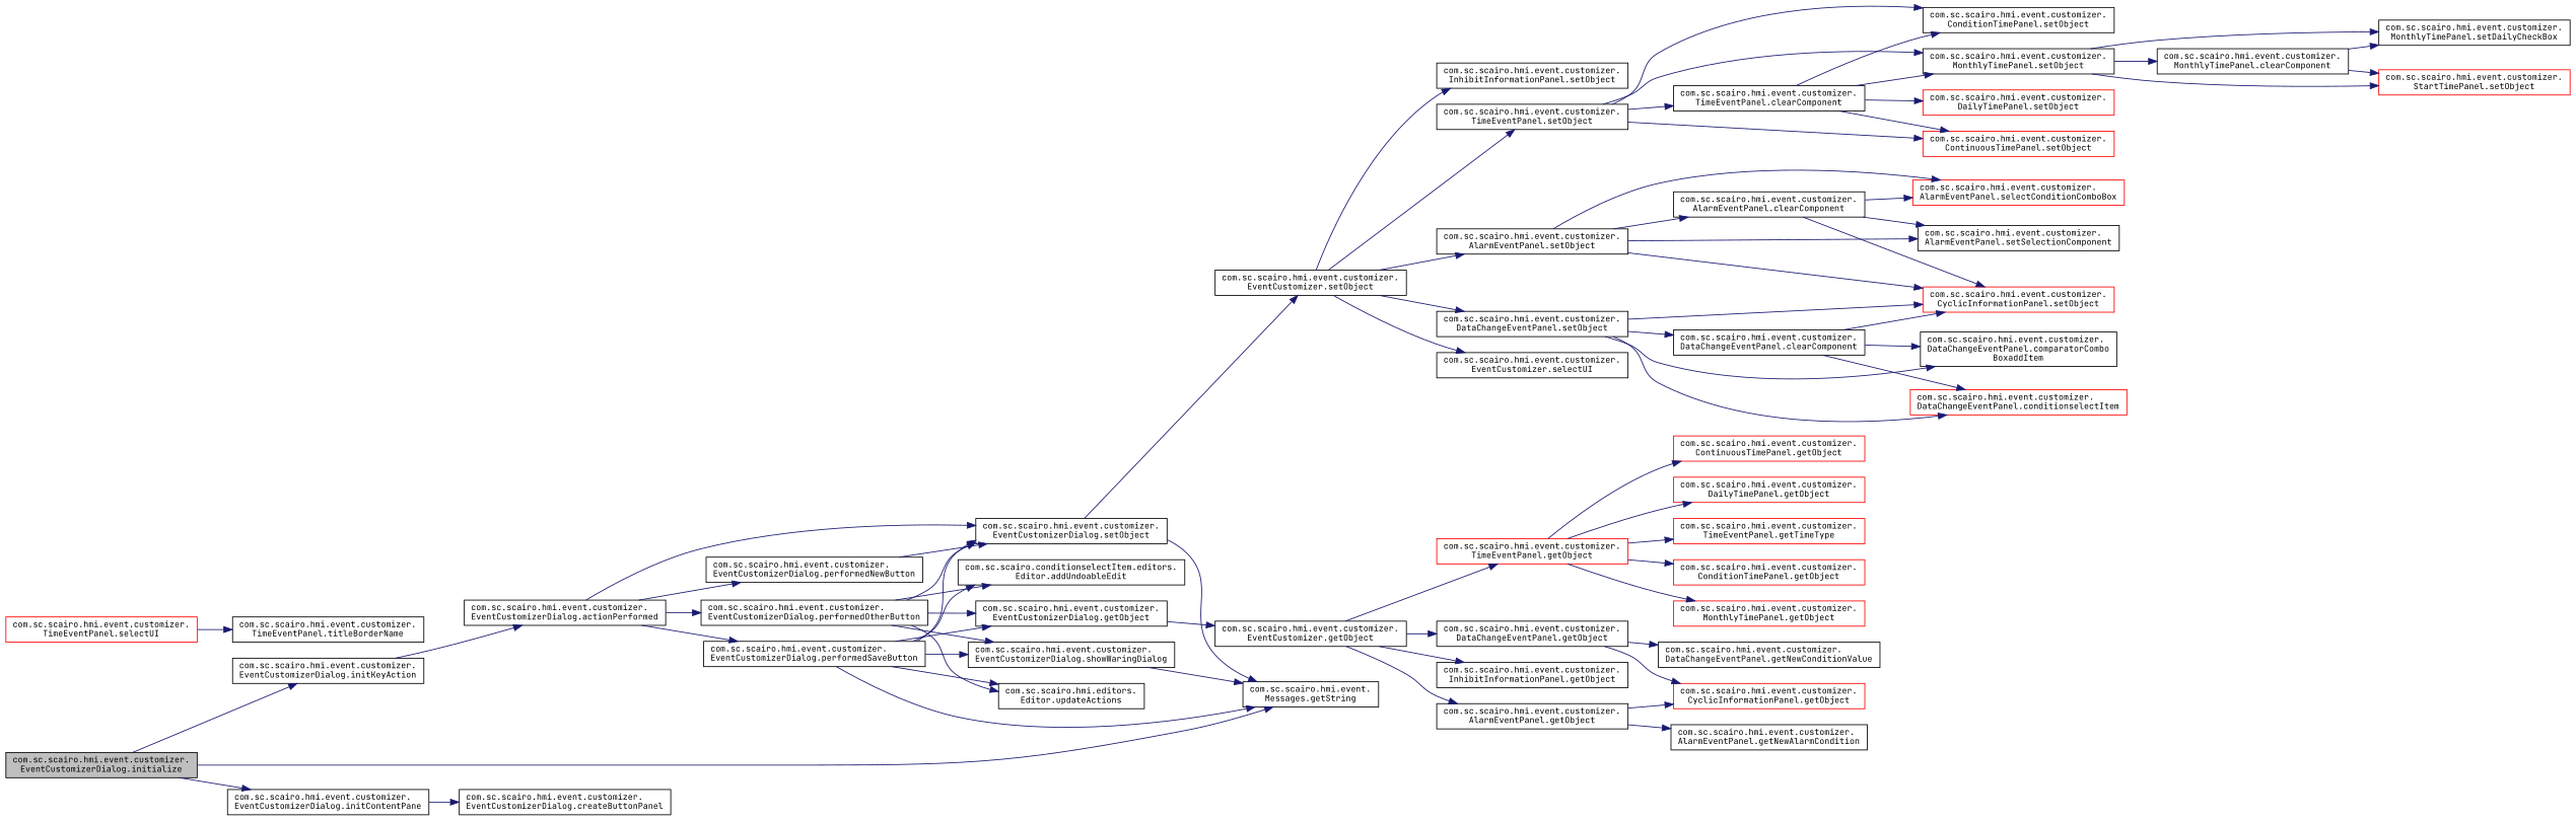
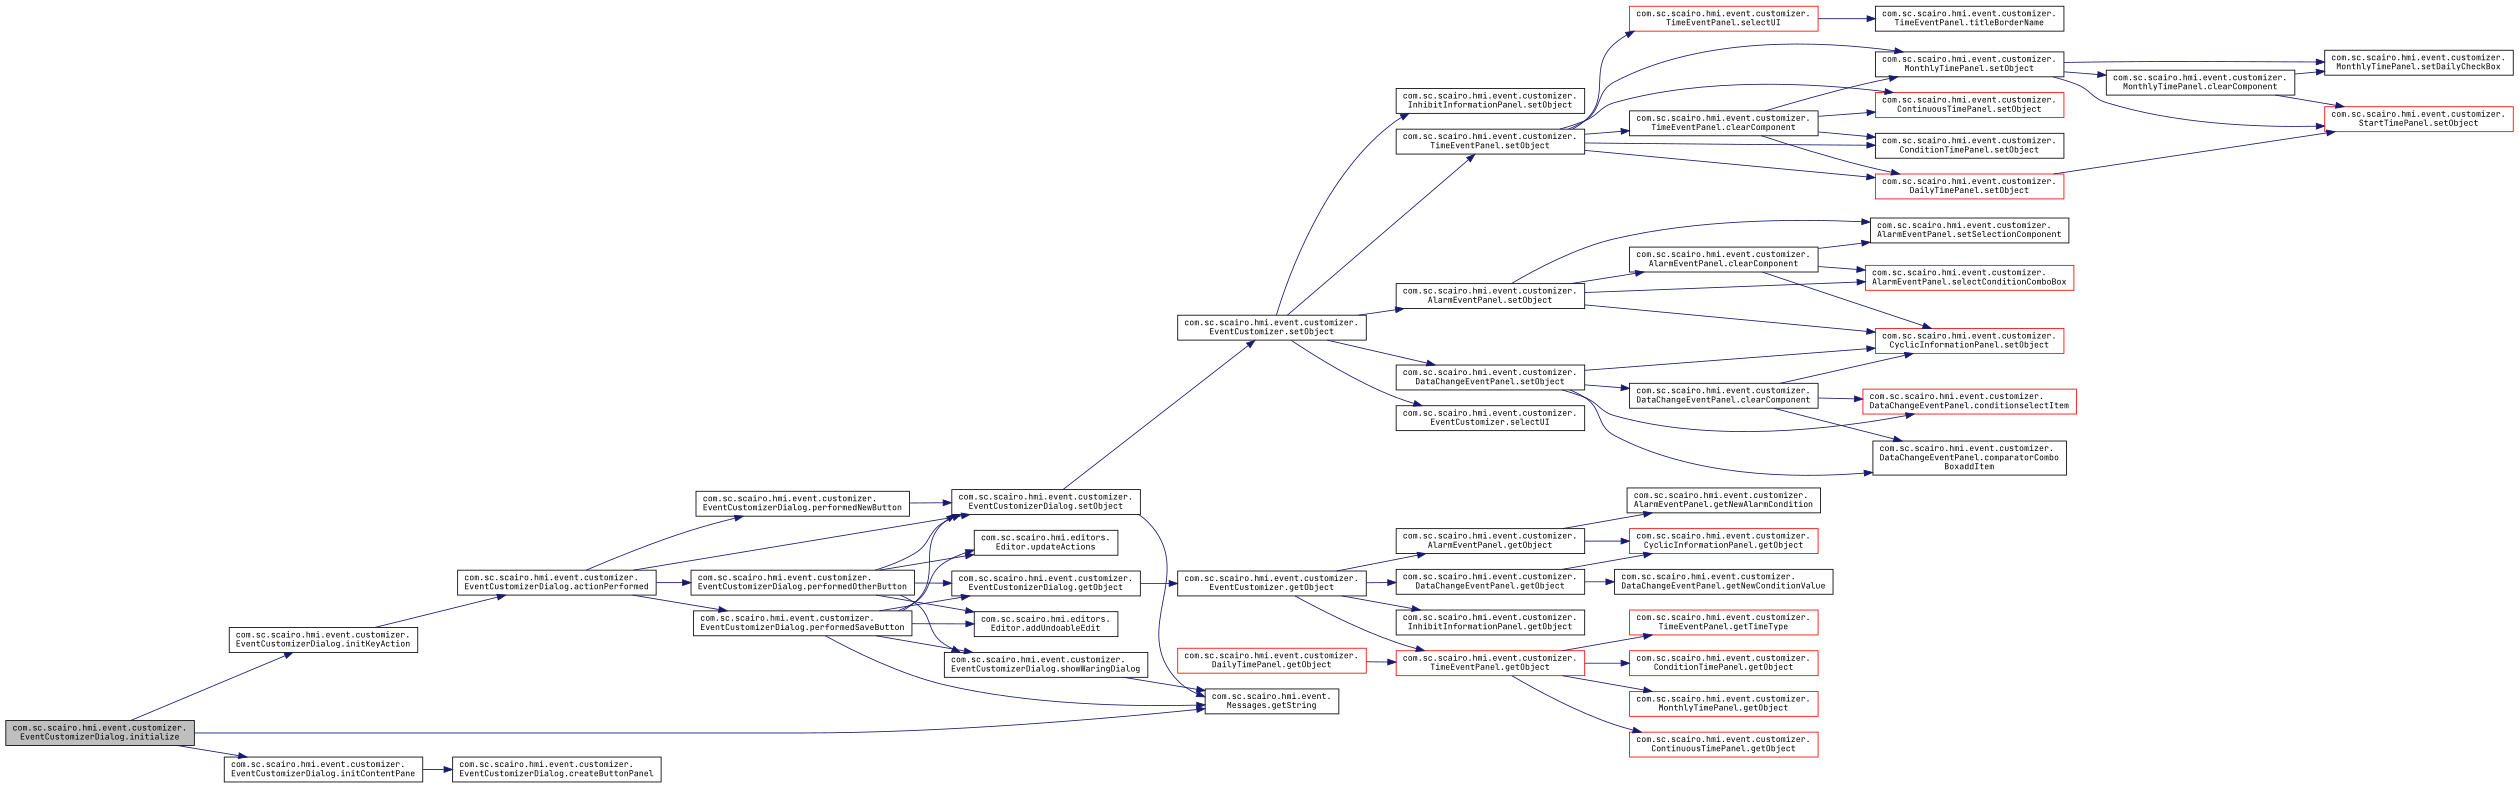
  digraph {
    fontname="JetBrains Mono"
    rankdir=LR
    node [color=black fillcolor=white fontname="JetBrains Mono" fontsize=10 shape=record style=filled]
    edge [color=midnightblue fontname="JetBrains Mono" fontsize=10 labelfontname=Helvetica labelfontsize=10 style=solid]
    n1 [fillcolor=grey75 fontcolor=black height=0.2 label="com.sc.scairo.hmi.event.customizer.\lEventCustomizerDialog.initialize" width=0.4]
    n2 [height=0.2 label="com.sc.scairo.hmi.event.\lMessages.getString" width=0.4]
    n3 [height=0.2 label="com.sc.scairo.hmi.event.customizer.\lEventCustomizerDialog.initContentPane" width=0.4]
    n4 [height=0.2 label="com.sc.scairo.hmi.event.customizer.\lEventCustomizerDialog.initKeyAction" width=0.4]
    n5 [height=0.2 label="com.sc.scairo.hmi.event.customizer.\lEventCustomizerDialog.createButtonPanel" width=0.4]
    n6 [height=0.2 label="com.sc.scairo.hmi.event.customizer.\lEventCustomizerDialog.actionPerformed" width=0.4]
    n7 [height=0.2 label="com.sc.scairo.hmi.event.customizer.\lEventCustomizerDialog.performedNewButton" width=0.4]
    n8 [height=0.2 label="com.sc.scairo.hmi.event.customizer.\lEventCustomizerDialog.setObject" width=0.4]
    n9 [height=0.2 label="com.sc.scairo.hmi.event.customizer.\lEventCustomizerDialog.performedOtherButton" width=0.4]
    n10 [height=0.2 label="com.sc.scairo.hmi.event.customizer.\lEventCustomizerDialog.performedSaveButton" width=0.4]
    n11 [height=0.2 label="com.sc.scairo.hmi.event.customizer.\lEventCustomizer.setObject" width=0.4]
-   n12 [height=0.2 label="com.sc.scairo.conditionselectItem.editors.\lEditor.addUndoableEdit" width=0.4]
+   n12 [height=0.2 label="com.sc.scairo.hmi.editors.\lEditor.addUndoableEdit" width=0.4]
    n13 [height=0.2 label="com.sc.scairo.hmi.event.customizer.\lEventCustomizerDialog.getObject" width=0.4]
    n14 [height=0.2 label="com.sc.scairo.hmi.event.customizer.\lEventCustomizerDialog.showWaringDialog" width=0.4]
    n15 [height=0.2 label="com.sc.scairo.hmi.editors.\lEditor.updateActions" width=0.4]
    n16 [height=0.2 label="com.sc.scairo.hmi.event.customizer.\lEventCustomizer.selectUI" width=0.4]
    n17 [height=0.2 label="com.sc.scairo.hmi.event.customizer.\lInhibitInformationPanel.setObject" width=0.4]
    n18 [height=0.2 label="com.sc.scairo.hmi.event.customizer.\lTimeEventPanel.setObject" width=0.4]
    n19 [height=0.2 label="com.sc.scairo.hmi.event.customizer.\lAlarmEventPanel.setObject" width=0.4]
    n20 [height=0.2 label="com.sc.scairo.hmi.event.customizer.\lDataChangeEventPanel.setObject" width=0.4]
    n21 [height=0.2 label="com.sc.scairo.hmi.event.customizer.\lTimeEventPanel.clearComponent" width=0.4]
    n22 [height=0.2 label="com.sc.scairo.hmi.event.customizer.\lConditionTimePanel.setObject" width=0.4]
    n23 [height=0.2 label="com.sc.scairo.hmi.event.customizer.\lMonthlyTimePanel.setObject" width=0.4]
    n24 [color=red height=0.2 label="com.sc.scairo.hmi.event.customizer.\lDailyTimePanel.setObject" width=0.4]
    n25 [color=red height=0.2 label="com.sc.scairo.hmi.event.customizer.\lContinuousTimePanel.setObject" width=0.4]
    n26 [color=red height=0.2 label="com.sc.scairo.hmi.event.customizer.\lTimeEventPanel.selectUI" width=0.4]
    n27 [height=0.2 label="com.sc.scairo.hmi.event.customizer.\lAlarmEventPanel.clearComponent" width=0.4]
    n28 [color=red height=0.2 label="com.sc.scairo.hmi.event.customizer.\lAlarmEventPanel.selectConditionComboBox" width=0.4]
    n29 [color=red height=0.2 label="com.sc.scairo.hmi.event.customizer.\lCyclicInformationPanel.setObject" width=0.4]
    n30 [height=0.2 label="com.sc.scairo.hmi.event.customizer.\lAlarmEventPanel.setSelectionComponent" width=0.4]
    n31 [height=0.2 label="com.sc.scairo.hmi.event.customizer.\lDataChangeEventPanel.clearComponent" width=0.4]
    n32 [height=0.2 label="com.sc.scairo.hmi.event.customizer.\lDataChangeEventPanel.comparatorCombo\lBoxaddItem" width=0.4]
    n33 [color=red height=0.2 label="com.sc.scairo.hmi.event.customizer.\lDataChangeEventPanel.conditionselectItem" width=0.4]
    n34 [height=0.2 label="com.sc.scairo.hmi.event.customizer.\lMonthlyTimePanel.clearComponent" width=0.4]
    n35 [height=0.2 label="com.sc.scairo.hmi.event.customizer.\lMonthlyTimePanel.setDailyCheckBox" width=0.4]
    n36 [color=red height=0.2 label="com.sc.scairo.hmi.event.customizer.\lStartTimePanel.setObject" width=0.4]
    n37 [height=0.2 label="com.sc.scairo.hmi.event.customizer.\lTimeEventPanel.titleBorderName" width=0.4]
    n38 [height=0.2 label="com.sc.scairo.hmi.event.customizer.\lEventCustomizer.getObject" width=0.4]
    n39 [height=0.2 label="com.sc.scairo.hmi.event.customizer.\lInhibitInformationPanel.getObject" width=0.4]
    n40 [color=red height=0.2 label="com.sc.scairo.hmi.event.customizer.\lTimeEventPanel.getObject" width=0.4]
    n41 [height=0.2 label="com.sc.scairo.hmi.event.customizer.\lAlarmEventPanel.getObject" width=0.4]
    n42 [height=0.2 label="com.sc.scairo.hmi.event.customizer.\lDataChangeEventPanel.getObject" width=0.4]
    n43 [color=red height=0.2 label="com.sc.scairo.hmi.event.customizer.\lConditionTimePanel.getObject" width=0.4]
    n44 [color=red height=0.2 label="com.sc.scairo.hmi.event.customizer.\lMonthlyTimePanel.getObject" width=0.4]
    n45 [color=red height=0.2 label="com.sc.scairo.hmi.event.customizer.\lContinuousTimePanel.getObject" width=0.4]
    n46 [color=red height=0.2 label="com.sc.scairo.hmi.event.customizer.\lDailyTimePanel.getObject" width=0.4]
    n47 [color=red height=0.2 label="com.sc.scairo.hmi.event.customizer.\lTimeEventPanel.getTimeType" width=0.4]
    n48 [height=0.2 label="com.sc.scairo.hmi.event.customizer.\lAlarmEventPanel.getNewAlarmCondition" width=0.4]
    n49 [color=red height=0.2 label="com.sc.scairo.hmi.event.customizer.\lCyclicInformationPanel.getObject" width=0.4]
    n50 [height=0.2 label="com.sc.scairo.hmi.event.customizer.\lDataChangeEventPanel.getNewConditionValue" width=0.4]
    n1 -> n2
    n1 -> n3
    n1 -> n4
    n3 -> n5
    n4 -> n6
    n6 -> n7
    n6 -> n8
    n6 -> n9
    n6 -> n10
    n7 -> n8
    n8 -> n2
    n8 -> n11
    n9 -> n8
    n9 -> n12
    n9 -> n13
    n9 -> n14
    n9 -> n15
    n10 -> n2
    n10 -> n8
    n10 -> n12
    n10 -> n13
    n10 -> n14
    n10 -> n15
    n11 -> n16
    n11 -> n17
    n11 -> n18
    n11 -> n19
    n11 -> n20
    n13 -> n38
    n14 -> n2
    n18 -> n21
    n18 -> n22
    n18 -> n23
+   n18 -> n24
    n18 -> n25
+   n18 -> n26
    n19 -> n27
    n19 -> n28
    n19 -> n29
    n19 -> n30
    n20 -> n29
    n20 -> n31
    n20 -> n32
    n20 -> n33
    n21 -> n22
    n21 -> n23
    n21 -> n24
    n21 -> n25
    n23 -> n34
    n23 -> n35
    n23 -> n36
+   n24 -> n36
    n26 -> n37
    n27 -> n28
    n27 -> n29
    n27 -> n30
    n31 -> n29
    n31 -> n32
    n31 -> n33
    n34 -> n35
    n34 -> n36
    n38 -> n39
    n38 -> n40
    n38 -> n41
    n38 -> n42
    n40 -> n43
    n40 -> n44
    n40 -> n45
-   n40 -> n46
+   n46 -> n40
    n40 -> n47
    n41 -> n48
    n41 -> n49
    n42 -> n49
    n42 -> n50
  }
